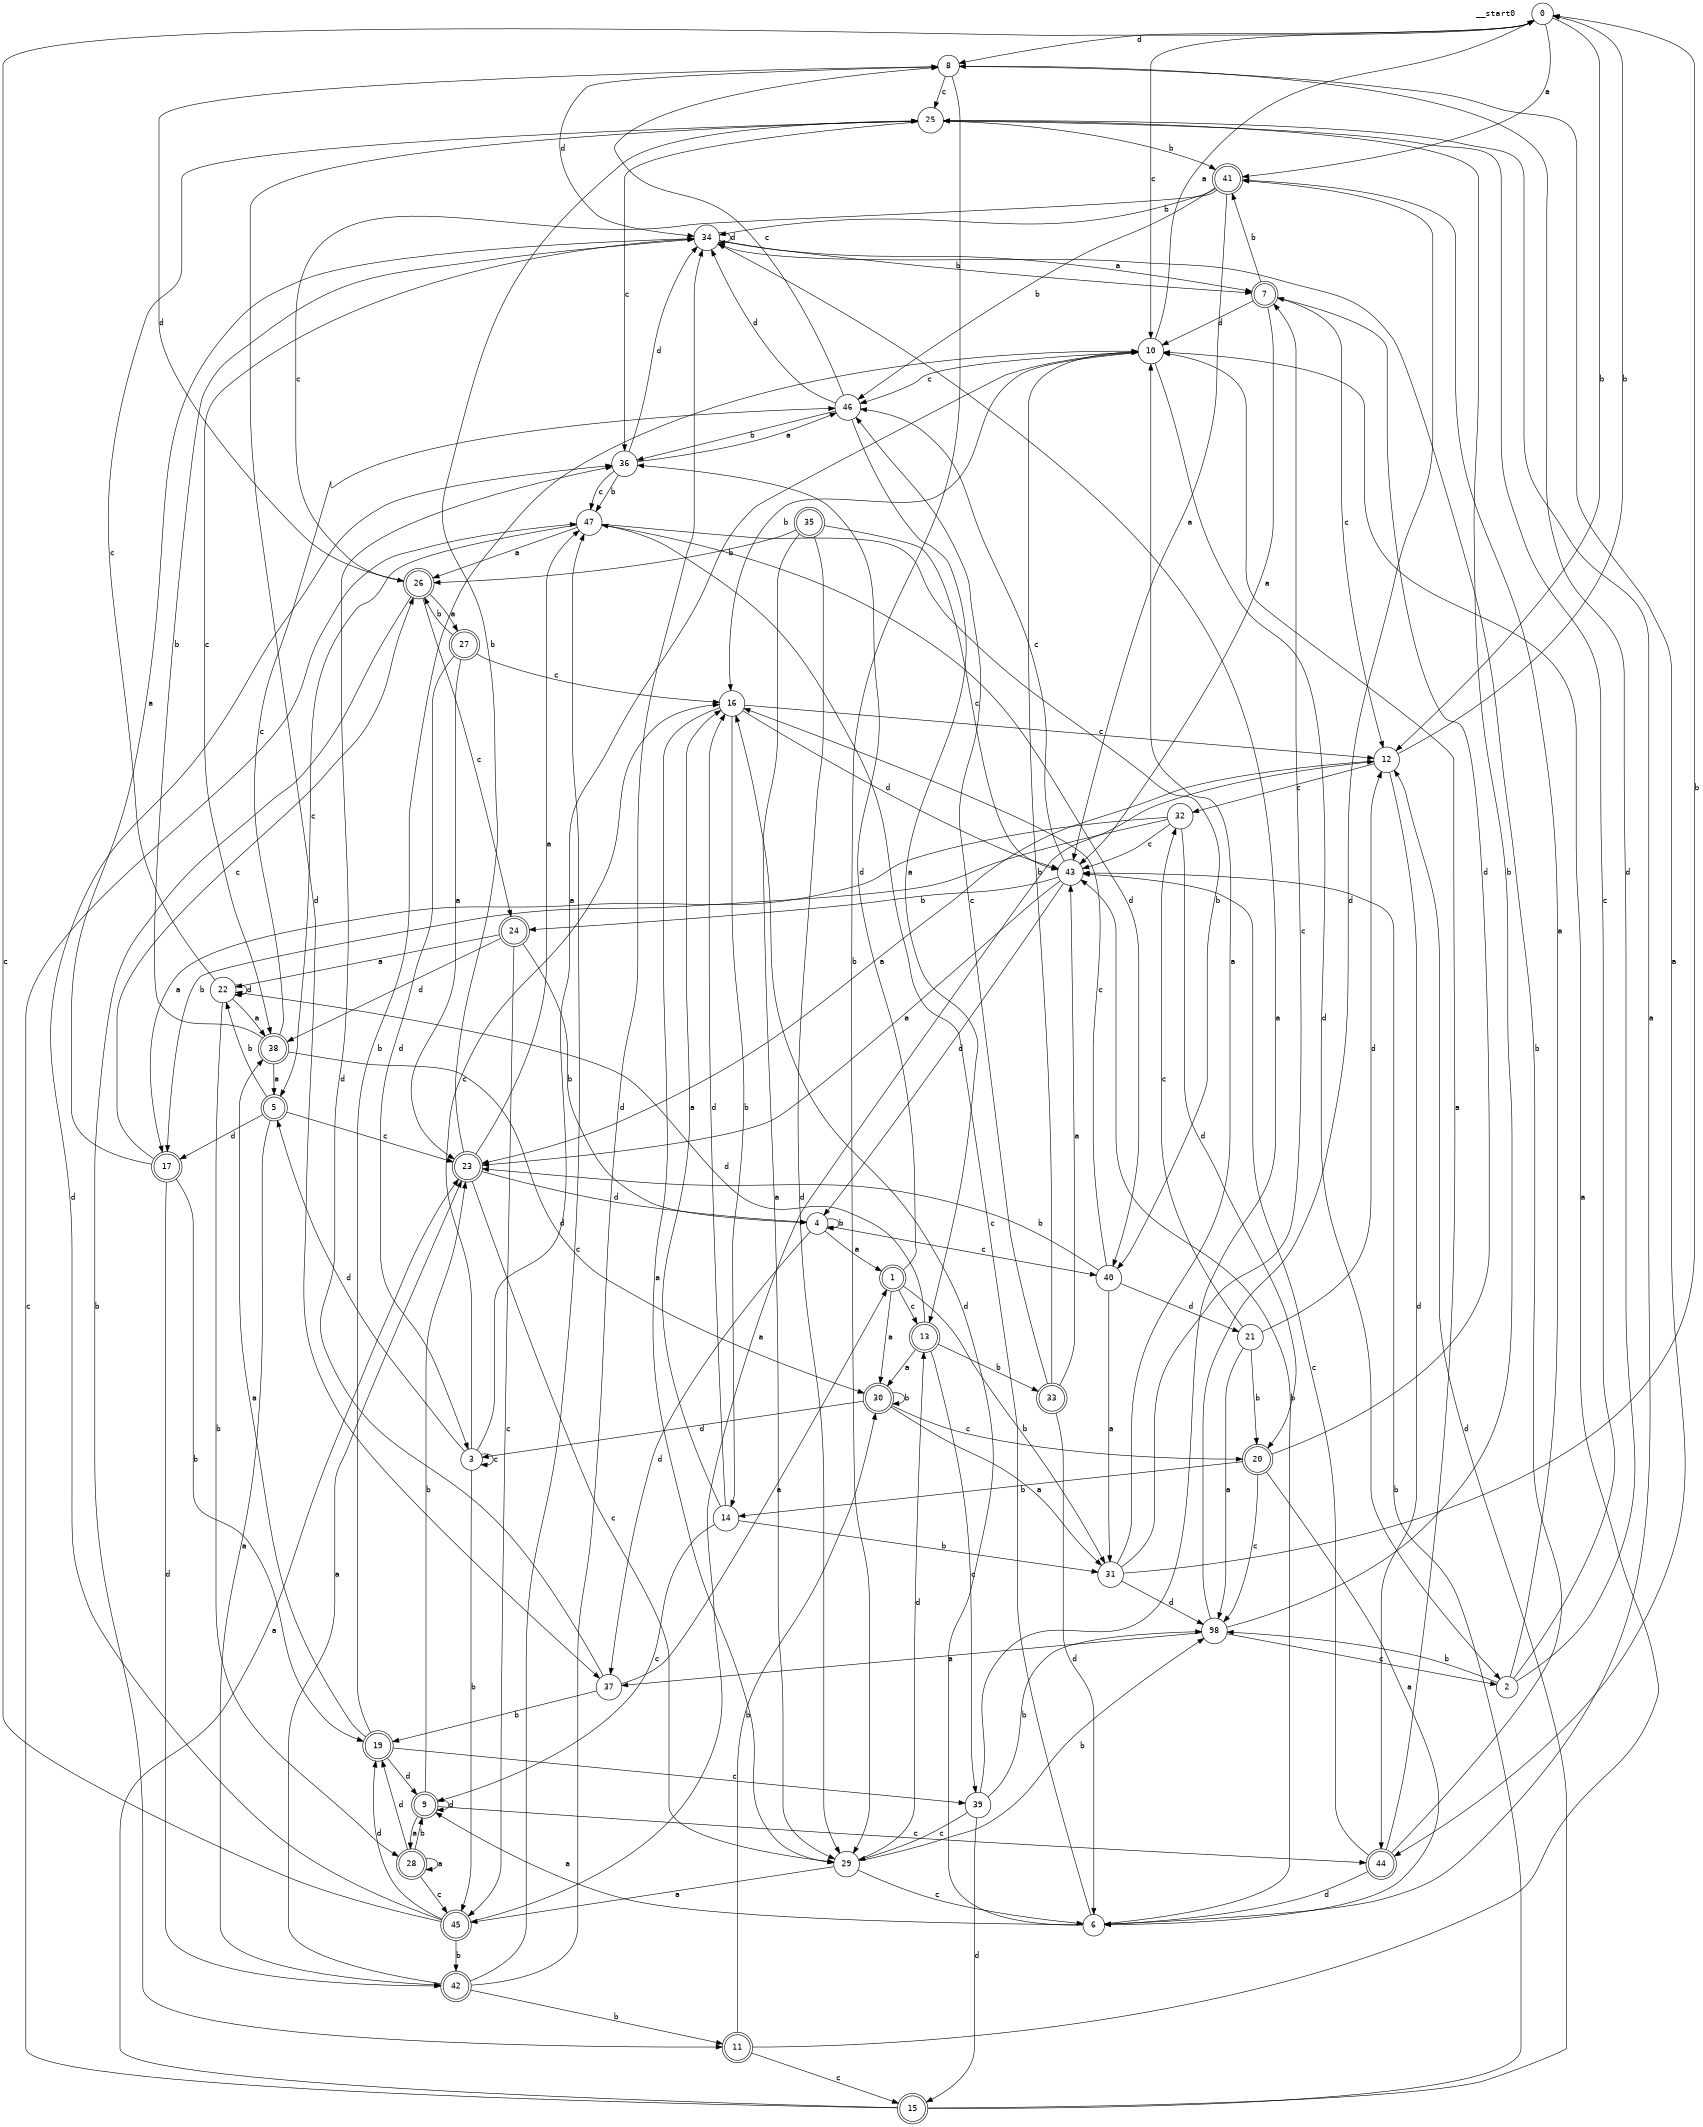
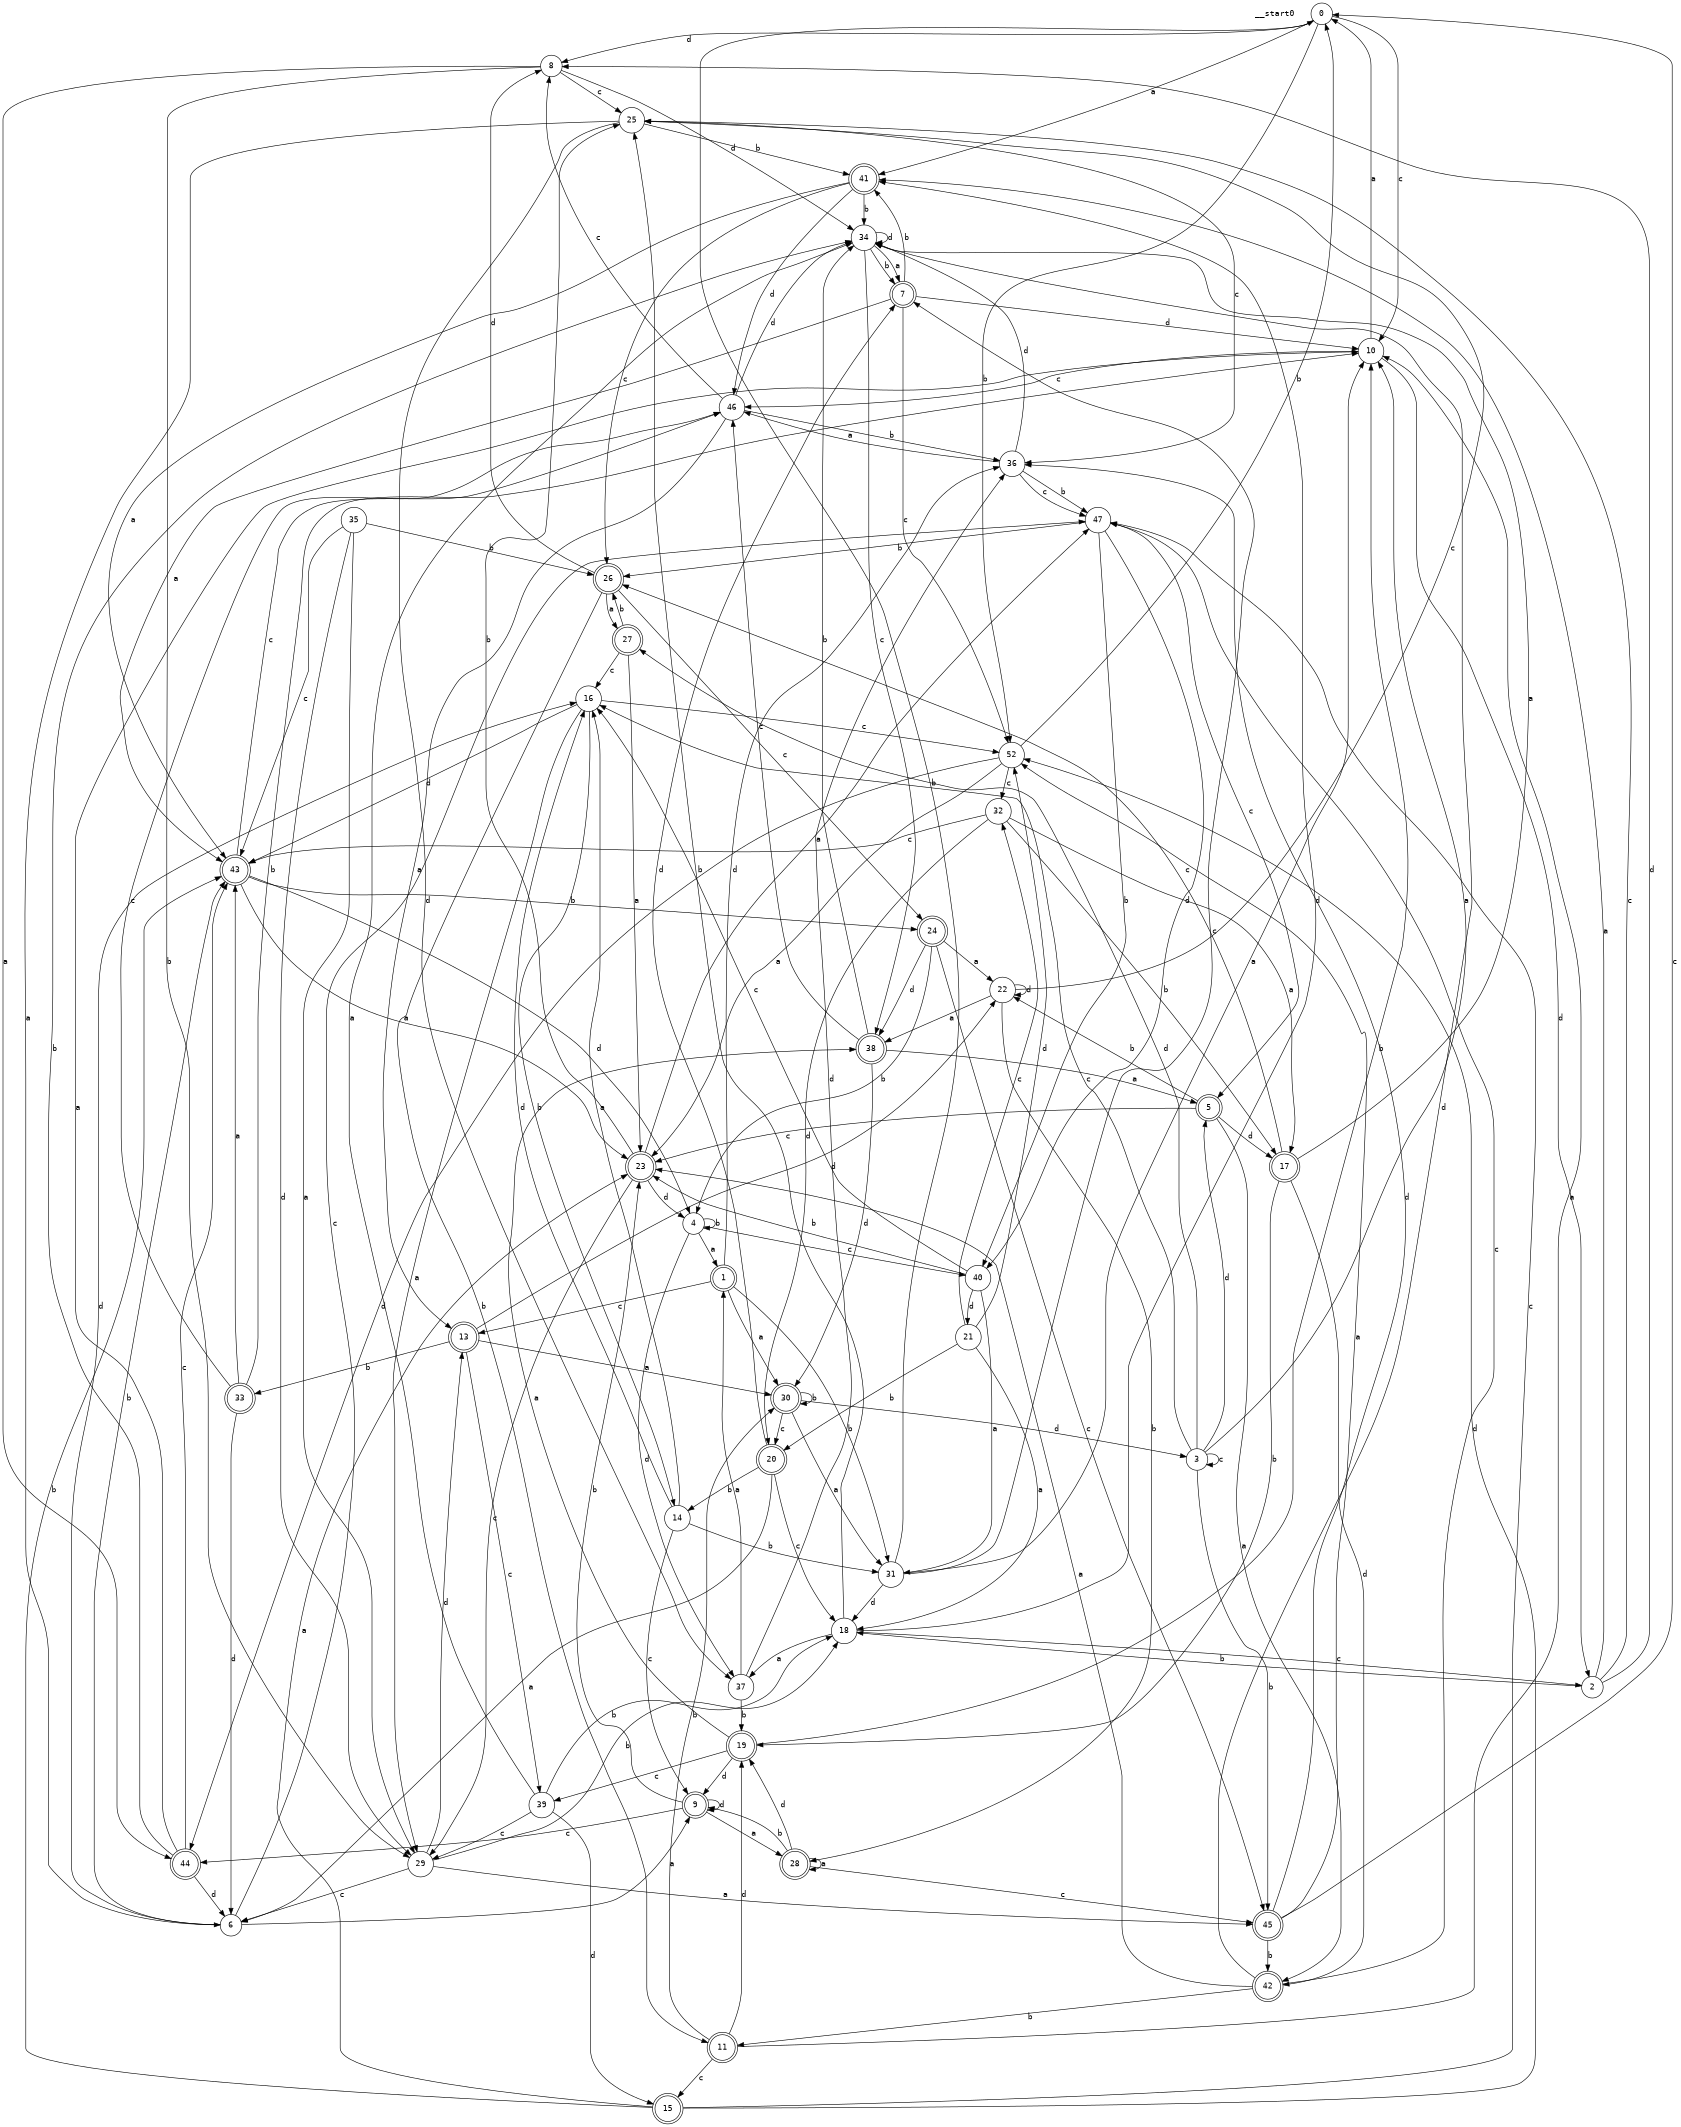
  digraph {
    fontname="DejaVu Sans Mono"
    rankdir=TB
    node [fontname="DejaVu Sans Mono" shape=circle color=black fillcolor=white style=filled]
    edge [fontname="DejaVu Sans Mono"]
    __start0 [shape=none color="" fillcolor="" style=""]
    n2 [label=0]
    n3 [label=8]
    n4 [label=10]
-   n5 [label=12]
+   n5 [label=52]
    n6 [label=41 shape=doublecircle style="rounded,filled"]
    n7 [label=25]
    n8 [label=29]
    n9 [label=34]
    n10 [label=44 shape=doublecircle style="rounded,filled"]
    n11 [label=2]
    n12 [label=16]
    n13 [label=46]
    n14 [label=23 shape=doublecircle style="rounded,filled"]
    n15 [label=32]
-   n16 [label=43 style="rounded,filled"]
+   n16 [label=43 shape=doublecircle style="rounded,filled"]
    n17 [label=26 shape=doublecircle style="rounded,filled"]
    n18 [label=1 shape=doublecircle style="rounded,filled"]
    n19 [label=13 shape=doublecircle style="rounded,filled"]
    n20 [label=30 shape=doublecircle style="rounded,filled"]
    n21 [label=31]
    n22 [label=36]
    n23 [label=22]
    n24 [label=33 shape=doublecircle style="rounded,filled"]
    n25 [label=39]
    n26 [label=3]
    n27 [label=20 shape=doublecircle style="rounded,filled"]
-   n28 [label=98]
+   n28 [label=18]
    n29 [label=7 shape=doublecircle style="rounded,filled"]
    n30 [label=47]
    n31 [label=37]
    n32 [label=6]
    n33 [label=5 shape=doublecircle style="rounded,filled"]
    n34 [label=45 shape=doublecircle style="rounded,filled"]
    n35 [label=17 shape=doublecircle style="rounded,filled"]
    n36 [label=42 shape=doublecircle style="rounded,filled"]
    n37 [label=4]
    n38 [label=40]
    n39 [label=19 shape=doublecircle style="rounded,filled"]
    n40 [label=21]
    n41 [label=28 shape=doublecircle style="rounded,filled"]
    n42 [label=38 shape=doublecircle style="rounded,filled"]
    n43 [label=11 shape=doublecircle style="rounded,filled"]
    n44 [label=9 shape=doublecircle style="rounded,filled"]
    n45 [label=14]
    n46 [label=24 shape=doublecircle style="rounded,filled"]
    n47 [label=15 shape=doublecircle style="rounded,filled"]
    n48 [label=27 shape=doublecircle style="rounded,filled"]
-   n49 [label=35 shape=doublecircle]
+   n49 [label=35]
    n2 -> n3 [label=d]
    n2 -> n4 [label=c]
    n2 -> n5 [label=b]
    n2 -> n6 [label=a]
    n3 -> n7 [label=c]
    n3 -> n8 [label=b]
    n3 -> n9 [label=d]
    n3 -> n10 [label=a]
    n4 -> n2 [label=a]
    n4 -> n11 [label=d]
-   n4 -> n12 [label=b]
    n4 -> n13 [label=c]
    n5 -> n2 [label=b]
    n5 -> n10 [label=d]
    n5 -> n14 [label=a]
    n5 -> n15 [label=c]
    n6 -> n9 [label=b]
-   n6 -> n13 [label=b]
+   n6 -> n13 [label=d]
    n6 -> n16 [label=a]
    n6 -> n17 [label=c]
    n7 -> n6 [label=b]
    n7 -> n22 [label=c]
    n7 -> n31 [label=d]
    n7 -> n32 [label=a]
    n8 -> n19 [label=d]
    n8 -> n28 [label=b]
    n8 -> n32 [label=c]
    n8 -> n34 [label=a]
    n9 -> n9 [label=d]
    n9 -> n29 [label=a]
    n9 -> n29 [label=b]
    n9 -> n42 [label=c]
    n10 -> n4 [label=a]
    n10 -> n9 [label=b]
    n10 -> n16 [label=c]
    n10 -> n32 [label=d]
    n11 -> n3 [label=d]
    n11 -> n6 [label=a]
    n11 -> n7 [label=c]
    n11 -> n28 [label=b]
    n12 -> n5 [label=c]
    n12 -> n8 [label=a]
    n12 -> n16 [label=d]
    n12 -> n45 [label=b]
    n13 -> n3 [label=c]
    n13 -> n9 [label=d]
    n13 -> n19 [label=a]
    n13 -> n22 [label=b]
    n14 -> n7 [label=b]
    n14 -> n8 [label=c]
    n14 -> n30 [label=a]
    n14 -> n37 [label=d]
    n15 -> n16 [label=c]
    n15 -> n27 [label=d]
    n15 -> n35 [label=a]
    n15 -> n35 [label=b]
    n16 -> n13 [label=c]
    n16 -> n14 [label=a]
    n16 -> n37 [label=d]
    n16 -> n46 [label=b]
    n17 -> n3 [label=d]
    n17 -> n43 [label=b]
    n17 -> n46 [label=c]
    n17 -> n48 [label=a]
    n18 -> n19 [label=c]
    n18 -> n20 [label=a]
    n18 -> n21 [label=b]
    n18 -> n22 [label=d]
    n19 -> n20 [label=a]
    n19 -> n23 [label=d]
    n19 -> n24 [label=b]
    n19 -> n25 [label=c]
    n20 -> n20 [label=b]
    n20 -> n21 [label=a]
    n20 -> n26 [label=d]
    n20 -> n27 [label=c]
    n21 -> n2 [label=b]
    n21 -> n4 [label=a]
    n21 -> n28 [label=d]
    n21 -> n29 [label=c]
    n22 -> n9 [label=d]
    n22 -> n13 [label=a]
    n22 -> n30 [label=b]
    n22 -> n30 [label=c]
    n23 -> n7 [label=c]
    n23 -> n23 [label=d]
    n23 -> n41 [label=b]
    n23 -> n42 [label=a]
    n24 -> n4 [label=b]
    n24 -> n13 [label=c]
    n24 -> n16 [label=a]
    n24 -> n32 [label=d]
    n25 -> n8 [label=c]
    n25 -> n9 [label=a]
    n25 -> n28 [label=b]
    n25 -> n47 [label=d]
    n26 -> n4 [label=a]
    n26 -> n12 [label=c]
    n26 -> n26 [label=c]
    n26 -> n33 [label=d]
    n26 -> n34 [label=b]
    n27 -> n28 [label=c]
    n27 -> n29 [label=d]
    n27 -> n32 [label=a]
    n27 -> n45 [label=b]
    n28 -> n6 [label=d]
    n28 -> n7 [label=b]
    n28 -> n11 [label=c]
    n28 -> n31 [label=a]
    n29 -> n4 [label=d]
    n29 -> n5 [label=c]
    n29 -> n6 [label=b]
    n29 -> n16 [label=a]
-   n30 -> n17 [label=a]
+   n30 -> n17 [label=b]
    n30 -> n33 [label=c]
    n30 -> n38 [label=b]
    n30 -> n38 [label=d]
    n31 -> n18 [label=a]
    n31 -> n22 [label=d]
    n31 -> n39 [label=b]
    n32 -> n12 [label=d]
    n32 -> n16 [label=b]
    n32 -> n30 [label=c]
    n32 -> n44 [label=a]
    n33 -> n14 [label=c]
    n33 -> n23 [label=b]
    n33 -> n35 [label=d]
    n33 -> n36 [label=a]
    n34 -> n2 [label=c]
    n34 -> n5 [label=a]
    n34 -> n22 [label=d]
    n34 -> n36 [label=b]
    n35 -> n9 [label=a]
    n35 -> n17 [label=c]
    n35 -> n36 [label=d]
    n35 -> n39 [label=b]
    n36 -> n9 [label=d]
    n36 -> n14 [label=a]
    n36 -> n30 [label=c]
    n36 -> n43 [label=b]
    n37 -> n18 [label=a]
    n37 -> n31 [label=d]
    n37 -> n37 [label=b]
    n37 -> n38 [label=c]
    n38 -> n12 [label=c]
    n38 -> n14 [label=b]
    n38 -> n21 [label=a]
    n38 -> n40 [label=d]
    n39 -> n4 [label=b]
    n39 -> n25 [label=c]
    n39 -> n42 [label=a]
    n39 -> n44 [label=d]
    n40 -> n5 [label=d]
    n40 -> n15 [label=c]
    n40 -> n27 [label=b]
    n40 -> n28 [label=a]
    n41 -> n34 [label=c]
    n41 -> n39 [label=d]
    n41 -> n41 [label=a]
    n41 -> n44 [label=b]
    n42 -> n9 [label=b]
    n42 -> n13 [label=c]
    n42 -> n20 [label=d]
    n42 -> n33 [label=a]
    n43 -> n4 [label=a]
    n43 -> n20 [label=b]
-   n34 -> n39 [label=d]
+   n43 -> n39 [label=d]
    n43 -> n47 [label=c]
    n44 -> n10 [label=c]
    n44 -> n14 [label=b]
    n44 -> n41 [label=a]
    n44 -> n44 [label=d]
    n45 -> n12 [label=a]
    n45 -> n12 [label=d]
    n45 -> n21 [label=b]
    n45 -> n44 [label=c]
    n46 -> n23 [label=a]
    n46 -> n34 [label=c]
    n46 -> n37 [label=b]
    n46 -> n42 [label=d]
    n47 -> n5 [label=d]
    n47 -> n14 [label=a]
    n47 -> n16 [label=b]
    n47 -> n30 [label=c]
    n48 -> n12 [label=c]
    n48 -> n14 [label=a]
    n48 -> n17 [label=b]
-   n48 -> n26 [label=d]
+   n26 -> n48 [label=d]
    n49 -> n8 [label=a]
    n49 -> n8 [label=d]
    n49 -> n16 [label=c]
    n49 -> n17 [label=b]
  }
